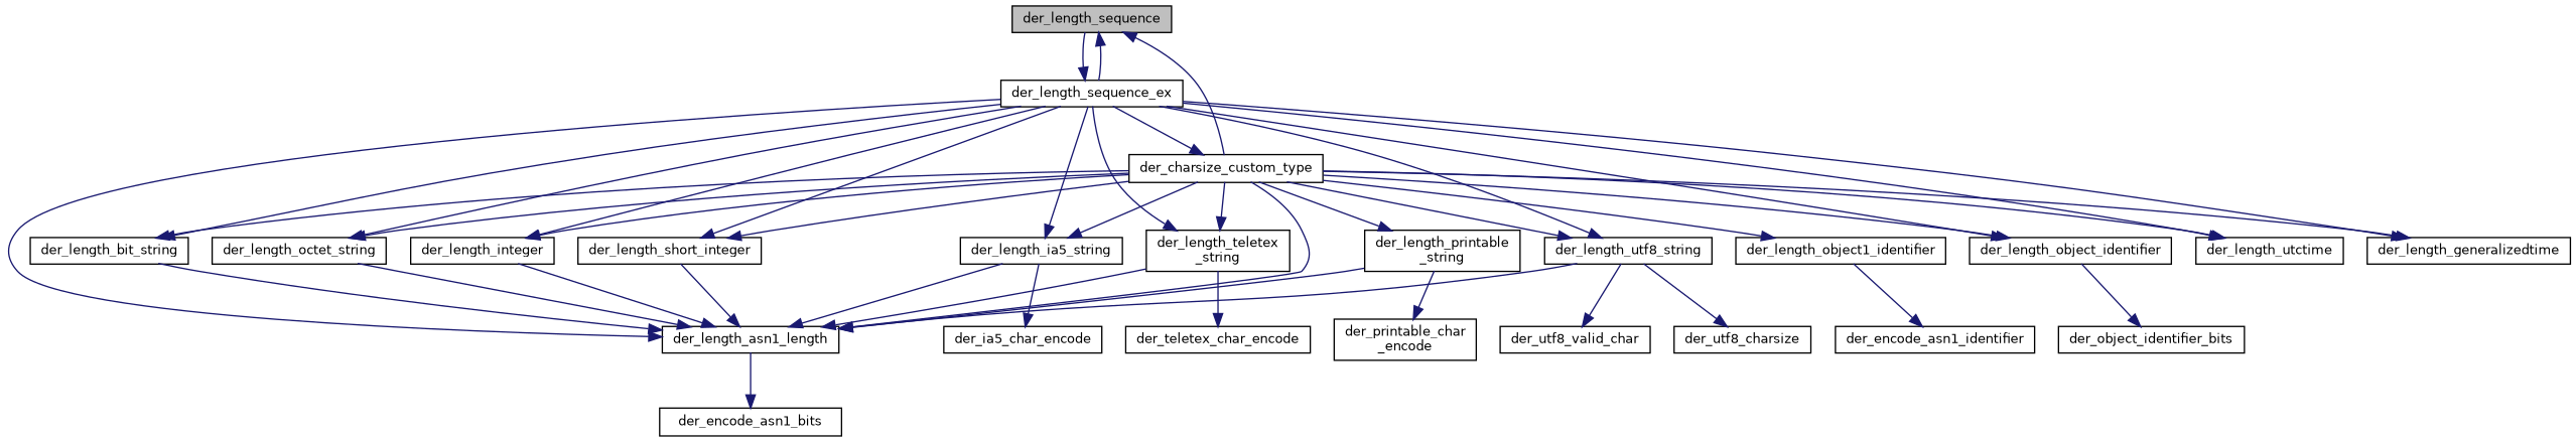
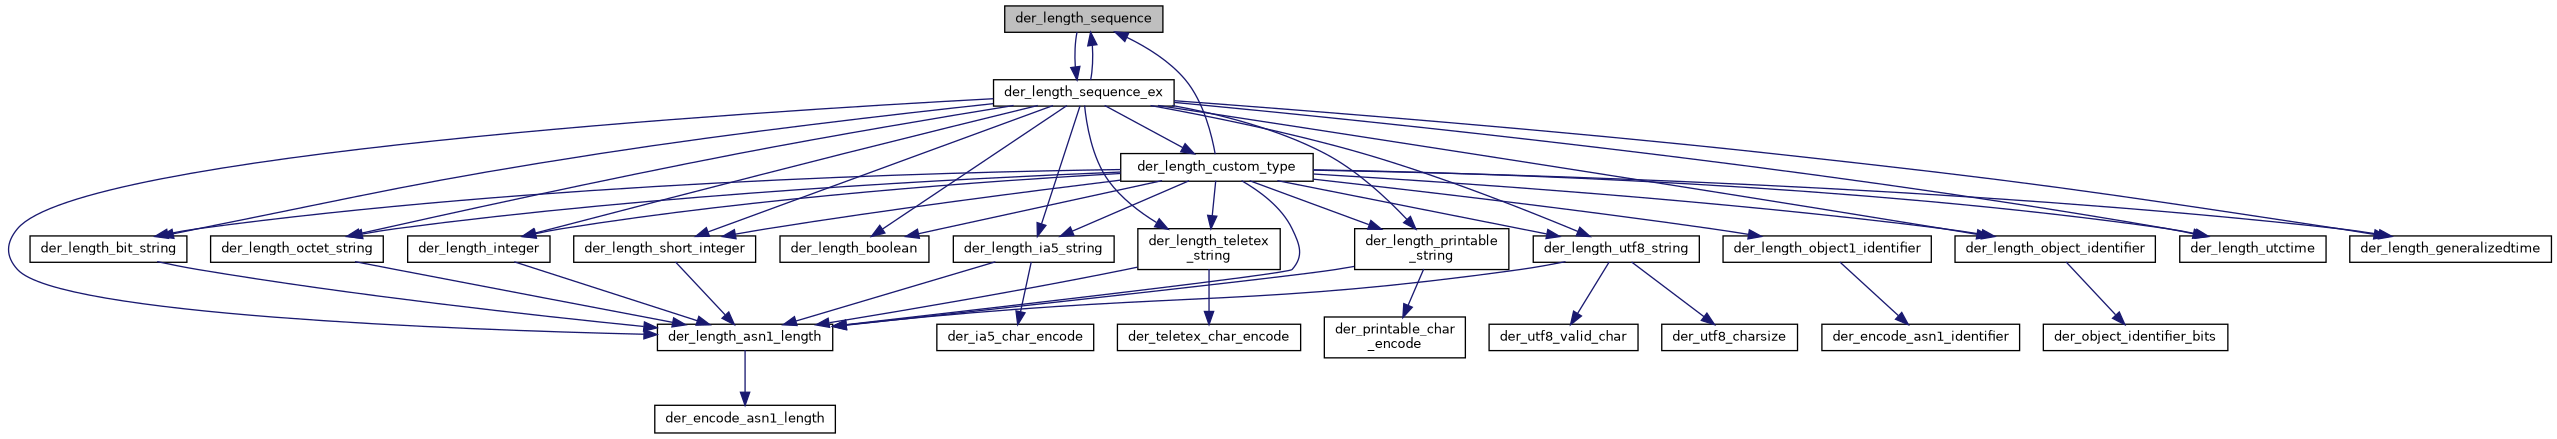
  digraph {
    rankdir=TB
    node [color=black fillcolor=white fontname=Helvetica fontsize=10 shape=record style=filled]
    edge [color=midnightblue fontname=Helvetica fontsize=10 labelfontname=Helvetica labelfontsize=10 style=solid]
    n1 [fillcolor=grey75 fontcolor=black height=0.2 label=der_length_sequence width=0.4]
    n2 [height=0.2 label=der_length_sequence_ex width=0.4]
+   n3 [height=0.2 label=der_length_boolean width=0.4]
    n4 [height=0.2 label=der_length_integer width=0.4]
    n5 [height=0.2 label=der_length_asn1_length width=0.4]
    n6 [height=0.2 label=der_length_short_integer width=0.4]
    n7 [height=0.2 label=der_length_bit_string width=0.4]
    n8 [height=0.2 label=der_length_octet_string width=0.4]
    n9 [height=0.2 label=der_length_object_identifier width=0.4]
    n10 [height=0.2 label=der_length_ia5_string width=0.4]
    n11 [height=0.2 label="der_length_teletex\l_string" width=0.4]
    n12 [height=0.2 label="der_length_printable\l_string" width=0.4]
    n13 [height=0.2 label=der_length_utctime width=0.4]
    n14 [height=0.2 label=der_length_generalizedtime width=0.4]
    n15 [height=0.2 label=der_length_utf8_string width=0.4]
-   n16 [height=0.2 label=der_charsize_custom_type width=0.4]
-   n17 [height=0.2 label=der_encode_asn1_bits width=0.4]
+   n16 [height=0.2 label=der_length_custom_type width=0.4]
+   n17 [height=0.2 label=der_encode_asn1_length width=0.4]
    n18 [height=0.2 label=der_object_identifier_bits width=0.4]
    n19 [height=0.2 label=der_ia5_char_encode width=0.4]
    n20 [height=0.2 label=der_teletex_char_encode width=0.4]
    n21 [height=0.2 label="der_printable_char\l_encode" width=0.4]
    n22 [height=0.2 label=der_utf8_valid_char width=0.4]
    n23 [height=0.2 label=der_utf8_charsize width=0.4]
    n24 [height=0.2 label=der_length_object1_identifier width=0.4]
    n25 [height=0.2 label=der_encode_asn1_identifier width=0.4]
    n1 -> n2
    n2 -> n1
+   n2 -> n3
    n2 -> n4
    n2 -> n5
    n2 -> n6
    n2 -> n7
    n2 -> n8
    n2 -> n9
    n2 -> n10
    n2 -> n11
+   n2 -> n12
    n2 -> n13
    n2 -> n14
    n2 -> n15
    n2 -> n16
    n4 -> n5
    n5 -> n17
    n6 -> n5
    n7 -> n5
    n8 -> n5
    n9 -> n18
    n10 -> n5
    n10 -> n19
    n11 -> n5
    n11 -> n20
    n12 -> n5
    n12 -> n21
    n15 -> n5
    n15 -> n22
    n15 -> n23
    n16 -> n1
+   n16 -> n3
    n16 -> n4
    n16 -> n5
    n16 -> n6
    n16 -> n7
    n16 -> n8
    n16 -> n9
    n16 -> n10
    n16 -> n11
    n16 -> n12
    n16 -> n13
    n16 -> n14
    n16 -> n15
    n16 -> n24
    n24 -> n25
  }
